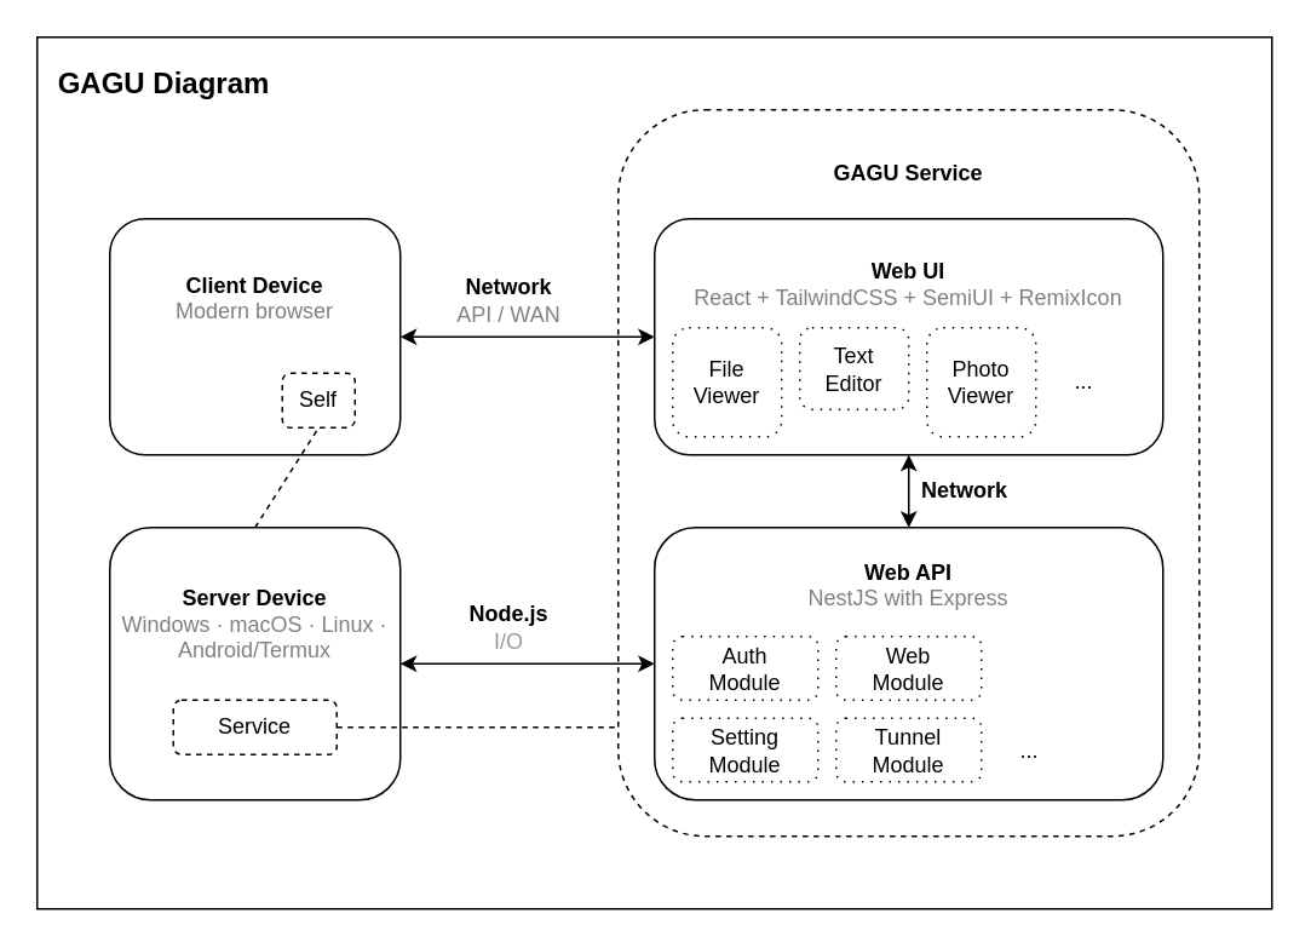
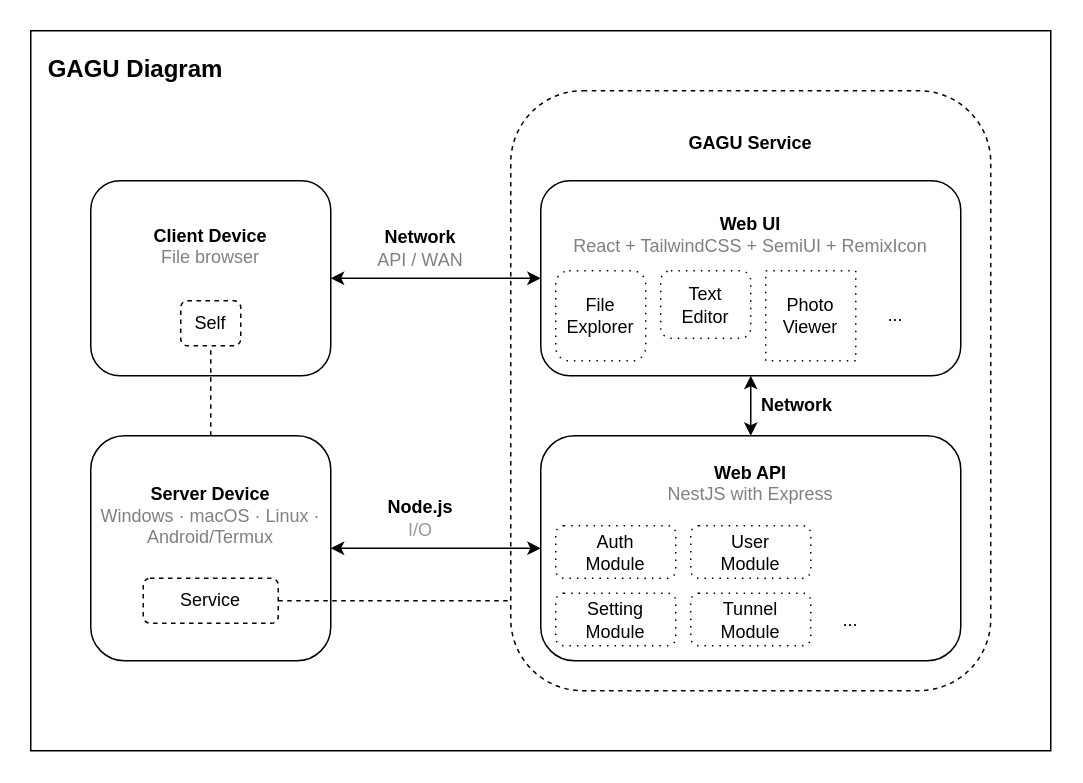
  <mxCell id="0" />
  <mxCell id="1" parent="0" />
  <mxCell id="2" value="" style="rounded=0;whiteSpace=wrap;html=1;" parent="1" vertex="1"><mxGeometry x="20" y="20" width="680" height="480" as="geometry" /></mxCell>
  <mxCell id="3" value="" style="rounded=1;whiteSpace=wrap;html=1;dashed=1;" parent="1" vertex="1"><mxGeometry x="340" y="60" width="320" height="400" as="geometry" /></mxCell>
  <mxCell id="4" value="&lt;b&gt;Web UI&lt;/b&gt;&lt;br&gt;&lt;font color=&quot;#808080&quot;&gt;React + TailwindCSS + SemiUI + RemixIcon&lt;/font&gt;&lt;br&gt;&lt;br&gt;&lt;br&gt;&lt;br&gt;&lt;br&gt;" style="rounded=1;whiteSpace=wrap;html=1;" parent="1" vertex="1"><mxGeometry x="360" y="120" width="280" height="130" as="geometry" /></mxCell>
  <mxCell id="5" value="&lt;b&gt;Web API&lt;/b&gt;&lt;br&gt;&lt;font color=&quot;#808080&quot;&gt;NestJS with Express&lt;br&gt;&lt;/font&gt;&lt;br&gt;&lt;br&gt;&lt;br&gt;&lt;br&gt;&lt;br&gt;&lt;br&gt;" style="rounded=1;whiteSpace=wrap;html=1;" parent="1" vertex="1"><mxGeometry x="360" y="290" width="280" height="150" as="geometry" /></mxCell>
  <mxCell id="6" value="&lt;b&gt;GAGU Service&lt;/b&gt;" style="text;html=1;strokeColor=none;fillColor=none;align=center;verticalAlign=middle;whiteSpace=wrap;rounded=0;" parent="1" vertex="1"><mxGeometry x="340" y="80" width="320" height="30" as="geometry" /></mxCell>
  <mxCell id="7" value="&lt;b&gt;Server Device&lt;/b&gt;&lt;br&gt;&lt;font color=&quot;#808080&quot;&gt;Windows · macOS · Linux · Android/Termux&lt;br&gt;&lt;br&gt;&lt;br&gt;&lt;br&gt;&lt;/font&gt;" style="rounded=1;whiteSpace=wrap;html=1;" parent="1" vertex="1"><mxGeometry x="60" y="290" width="160" height="150" as="geometry" /></mxCell>
  <mxCell id="8" value="" style="endArrow=classic;startArrow=classic;html=1;rounded=0;exitX=0;exitY=0.5;exitDx=0;exitDy=0;entryX=1;entryY=0.5;entryDx=0;entryDy=0;" parent="1" source="4" target="13" edge="1"><mxGeometry width="50" height="50" relative="1" as="geometry"><mxPoint x="420" y="320" as="sourcePoint" /><mxPoint x="230" y="235" as="targetPoint" /></mxGeometry></mxCell>
  <mxCell id="9" value="Auth&lt;br&gt;Module" style="rounded=1;whiteSpace=wrap;html=1;dashed=1;dashPattern=1 4;" parent="1" vertex="1"><mxGeometry x="370" y="350" width="80" height="35" as="geometry" /></mxCell>
- <mxCell id="10" value="Web&lt;br&gt;Module" style="rounded=1;whiteSpace=wrap;html=1;dashed=1;dashPattern=1 4;" parent="1" vertex="1"><mxGeometry x="460" y="350" width="80" height="35" as="geometry" /></mxCell>
+ <mxCell id="10" value="User&lt;br&gt;Module" style="rounded=1;whiteSpace=wrap;html=1;dashed=1;dashPattern=1 4;" parent="1" vertex="1"><mxGeometry x="460" y="350" width="80" height="35" as="geometry" /></mxCell>
  <mxCell id="11" value="Setting&lt;br&gt;Module" style="rounded=1;whiteSpace=wrap;html=1;dashed=1;dashPattern=1 4;" parent="1" vertex="1"><mxGeometry x="370" y="395" width="80" height="35" as="geometry" /></mxCell>
  <mxCell id="12" value="Tunnel&lt;br&gt;Module" style="rounded=1;whiteSpace=wrap;html=1;dashed=1;dashPattern=1 4;" parent="1" vertex="1"><mxGeometry x="460" y="395" width="80" height="35" as="geometry" /></mxCell>
- <mxCell id="13" value="&lt;b&gt;Client Device&lt;/b&gt;&lt;br&gt;&lt;font color=&quot;#808080&quot;&gt;Modern browser&lt;br&gt;&lt;/font&gt;&lt;br&gt;&lt;br&gt;&lt;br&gt;" style="rounded=1;whiteSpace=wrap;html=1;" parent="1" vertex="1"><mxGeometry x="60" y="120" width="160" height="130" as="geometry" /></mxCell>
+ <mxCell id="13" value="&lt;b&gt;Client Device&lt;/b&gt;&lt;br&gt;&lt;font color=&quot;#808080&quot;&gt;File browser&lt;br&gt;&lt;/font&gt;&lt;br&gt;&lt;br&gt;&lt;br&gt;" style="rounded=1;whiteSpace=wrap;html=1;" parent="1" vertex="1"><mxGeometry x="60" y="120" width="160" height="130" as="geometry" /></mxCell>
  <mxCell id="14" value="&lt;b&gt;Network&lt;/b&gt;&lt;br&gt;&lt;font color=&quot;#808080&quot;&gt;API / WAN&lt;/font&gt;" style="text;html=1;strokeColor=none;fillColor=none;align=center;verticalAlign=middle;whiteSpace=wrap;rounded=0;" parent="1" vertex="1"><mxGeometry x="245" y="150" width="70" height="30" as="geometry" /></mxCell>
  <mxCell id="15" value="&lt;b&gt;Node.js&lt;/b&gt;&lt;br&gt;&lt;font color=&quot;#999999&quot;&gt;I/O&lt;/font&gt;" style="text;html=1;strokeColor=none;fillColor=none;align=center;verticalAlign=middle;whiteSpace=wrap;rounded=0;" parent="1" vertex="1"><mxGeometry x="250" y="330" width="60" height="30" as="geometry" /></mxCell>
- <mxCell id="16" value="File&lt;br&gt;Viewer" style="rounded=1;whiteSpace=wrap;html=1;dashed=1;dashPattern=1 4;" parent="1" vertex="1"><mxGeometry x="370" y="180" width="60" height="60" as="geometry" /></mxCell>
+ <mxCell id="16" value="File&lt;br&gt;Explorer" style="rounded=1;whiteSpace=wrap;html=1;dashed=1;dashPattern=1 4;" parent="1" vertex="1"><mxGeometry x="370" y="180" width="60" height="60" as="geometry" /></mxCell>
  <mxCell id="17" value="Text&lt;br&gt;Editor" style="rounded=1;whiteSpace=wrap;html=1;dashed=1;dashPattern=1 4;" parent="1" vertex="1"><mxGeometry x="440" y="180" width="60" height="45" as="geometry" /></mxCell>
- <mxCell id="18" value="Photo&lt;br&gt;Viewer" style="rounded=1;whiteSpace=wrap;html=1;dashed=1;dashPattern=1 4;" parent="1" vertex="1"><mxGeometry x="510" y="180" width="60" height="60" as="geometry" /></mxCell>
+ <mxCell id="18" value="Photo&lt;br&gt;Viewer" style="whiteSpace=wrap;html=1;dashed=1;dashPattern=1 4;rounded=0;" parent="1" vertex="1"><mxGeometry x="510" y="180" width="60" height="60" as="geometry" /></mxCell>
  <mxCell id="19" value="&amp;nbsp;..." style="text;html=1;strokeColor=none;fillColor=none;align=center;verticalAlign=middle;whiteSpace=wrap;rounded=0;" parent="1" vertex="1"><mxGeometry x="570" y="195" width="50" height="30" as="geometry" /></mxCell>
  <mxCell id="20" value="&amp;nbsp;..." style="text;html=1;strokeColor=none;fillColor=none;align=center;verticalAlign=middle;whiteSpace=wrap;rounded=0;" parent="1" vertex="1"><mxGeometry x="540" y="397.5" width="50" height="30" as="geometry" /></mxCell>
  <mxCell id="21" value="" style="endArrow=classic;startArrow=classic;html=1;rounded=0;entryX=0.5;entryY=1;entryDx=0;entryDy=0;exitX=0.5;exitY=0;exitDx=0;exitDy=0;" parent="1" source="5" target="4" edge="1"><mxGeometry width="50" height="50" relative="1" as="geometry"><mxPoint x="500" y="270" as="sourcePoint" /><mxPoint x="540" y="280" as="targetPoint" /></mxGeometry></mxCell>
- <mxCell id="22" value="Self" style="rounded=1;whiteSpace=wrap;html=1;dashed=1;" parent="1" vertex="1"><mxGeometry x="155" y="205" width="40" height="30" as="geometry" /></mxCell>
+ <mxCell id="22" value="Self" style="rounded=1;whiteSpace=wrap;html=1;dashed=1;" parent="1" vertex="1"><mxGeometry x="120" y="200" width="40" height="30" as="geometry" /></mxCell>
  <mxCell id="23" value="&lt;b&gt;&lt;font style=&quot;font-size: 16px;&quot;&gt;GAGU Diagram&lt;/font&gt;&lt;/b&gt;" style="text;html=1;strokeColor=none;fillColor=none;align=center;verticalAlign=middle;whiteSpace=wrap;rounded=0;" parent="1" vertex="1"><mxGeometry x="30" y="30" width="120" height="30" as="geometry" /></mxCell>
  <mxCell id="24" value="" style="endArrow=classic;startArrow=classic;html=1;rounded=0;exitX=0;exitY=0.5;exitDx=0;exitDy=0;entryX=1;entryY=0.5;entryDx=0;entryDy=0;" parent="1" source="5" target="7" edge="1"><mxGeometry width="50" height="50" relative="1" as="geometry"><mxPoint x="280" y="210" as="sourcePoint" /><mxPoint x="330" y="160" as="targetPoint" /></mxGeometry></mxCell>
  <mxCell id="25" value="" style="endArrow=none;dashed=1;html=1;strokeWidth=1;rounded=0;entryX=0.5;entryY=1;entryDx=0;entryDy=0;exitX=0.5;exitY=0;exitDx=0;exitDy=0;" parent="1" source="7" target="22" edge="1"><mxGeometry width="50" height="50" relative="1" as="geometry"><mxPoint x="-200" y="230" as="sourcePoint" /><mxPoint x="-150" y="180" as="targetPoint" /></mxGeometry></mxCell>
  <mxCell id="26" style="edgeStyle=orthogonalEdgeStyle;rounded=0;orthogonalLoop=1;jettySize=auto;html=1;exitX=1;exitY=0.5;exitDx=0;exitDy=0;entryX=0;entryY=0.85;entryDx=0;entryDy=0;entryPerimeter=0;dashed=1;startArrow=none;startFill=0;endArrow=none;endFill=0;" parent="1" source="27" target="3" edge="1"><mxGeometry relative="1" as="geometry" /></mxCell>
  <mxCell id="27" value="Service" style="rounded=1;whiteSpace=wrap;html=1;dashed=1;" parent="1" vertex="1"><mxGeometry x="95" y="385" width="90" height="30" as="geometry" /></mxCell>
  <mxCell id="28" value="&lt;b&gt;Network&lt;/b&gt;" style="text;html=1;strokeColor=none;fillColor=none;align=center;verticalAlign=middle;whiteSpace=wrap;rounded=0;dashed=1;" parent="1" vertex="1"><mxGeometry x="501" y="255" width="60" height="30" as="geometry" /></mxCell>
